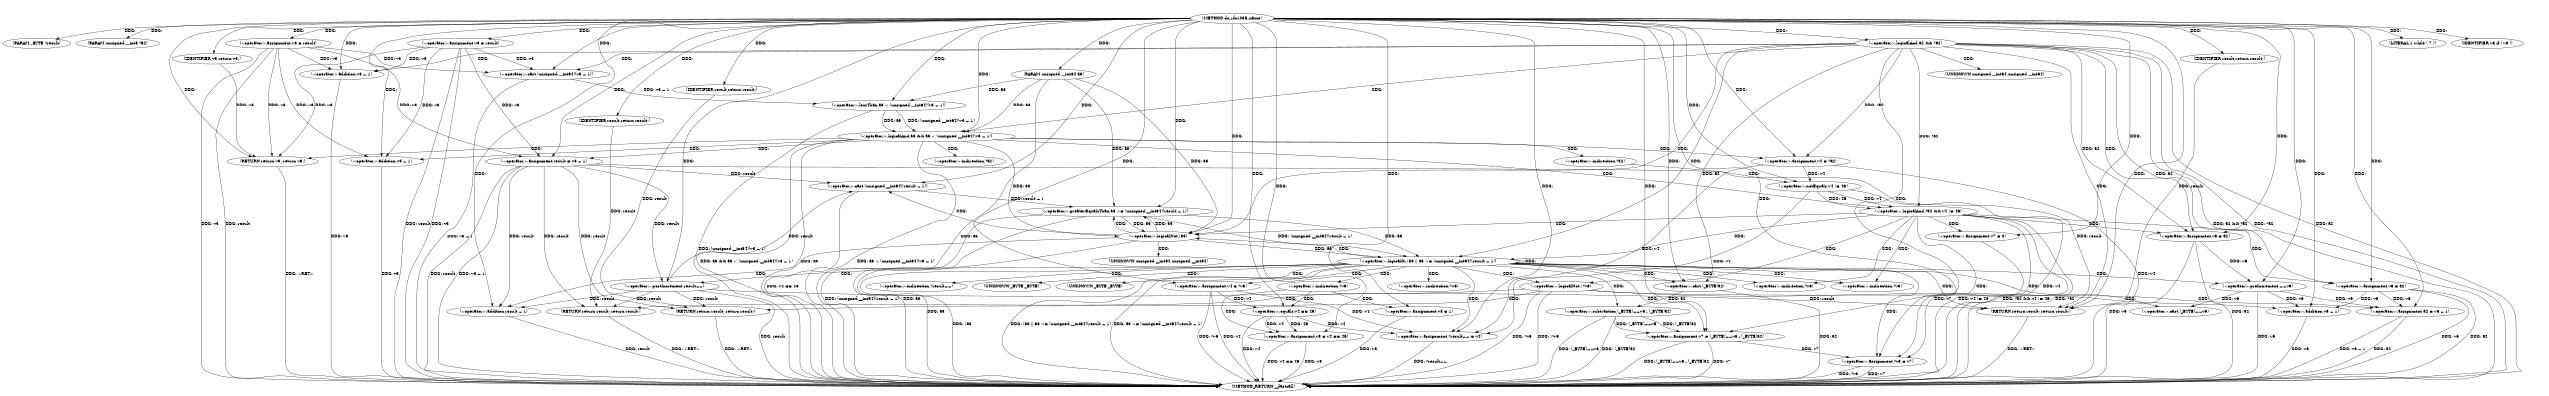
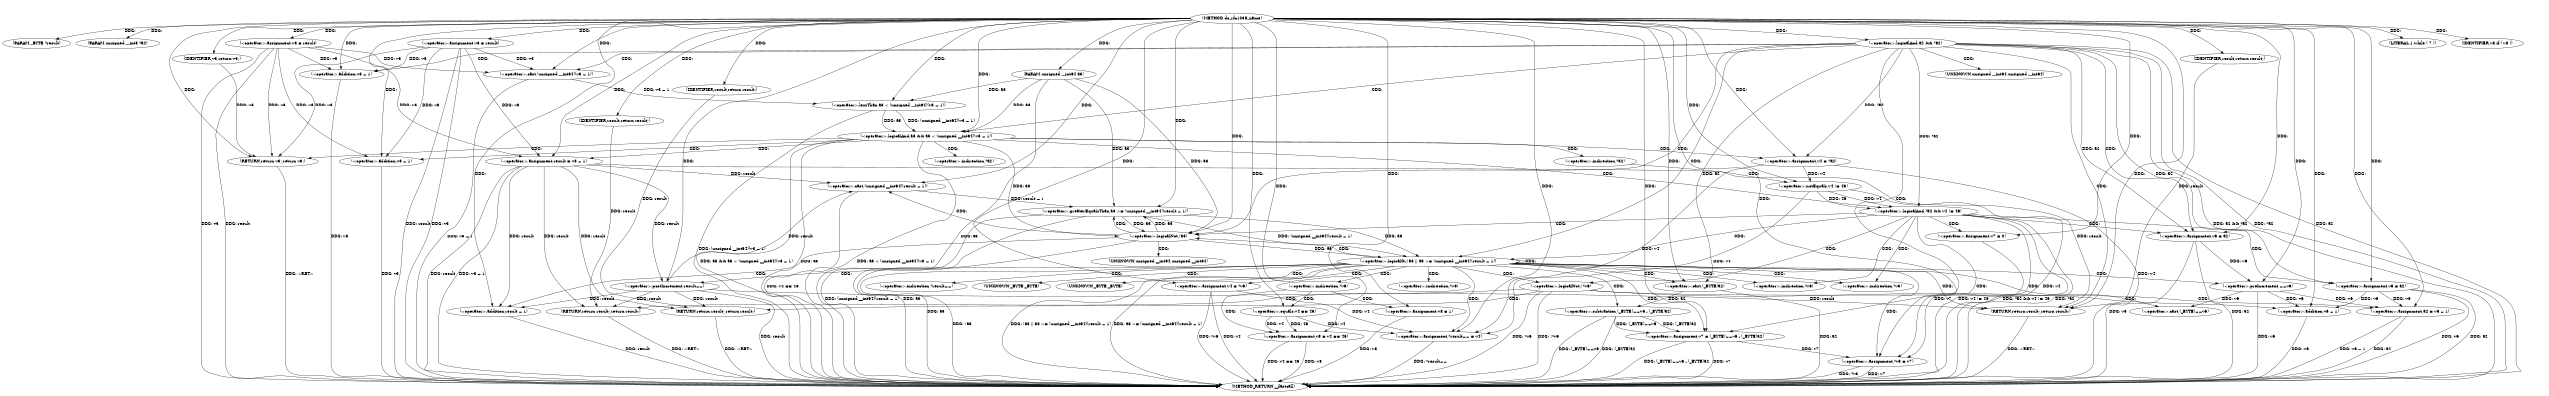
  digraph {
    n1 [label="(METHOD,do_rfc1035_name)"]
    n2 [label="(PARAM,_BYTE *result)"]
    n3 [label="(PARAM,unsigned __int8 *a2)"]
    n4 [label="(PARAM,unsigned __int64 a3)"]
    n5 [label="(<operator>.assignment,v3 = result)"]
    n6 [label="(<operator>.logicalAnd,a2 && *a2)"]
    n7 [label="(LITERAL,1,while ( 7 ))"]
    n8 [label="(<operator>.logicalAnd,a3 && a3 < (unsigned __int64)(v3 + 1))"]
    n9 [label="(<operator>.lessThan,a3 < (unsigned __int64)(v3 + 1))"]
    n10 [label="(<operator>.cast,(unsigned __int64)(v3 + 1))"]
    n11 [label="(<operator>.addition,v3 + 1)"]
    n12 [label="(RETURN,return v3;,return v3;)"]
    n13 [label="(IDENTIFIER,v3,return v3;)"]
    n14 [label="(<operator>.assignment,result = v3 + 1)"]
    n15 [label="(<operator>.addition,v3 + 1)"]
    n16 [label="(<operator>.assignment,v4 = *a2)"]
    n17 [label="(<operator>.notEquals,v4 != 46)"]
    n18 [label="(<operator>.assignment,v6 = a2)"]
    n19 [label="(<operator>.assignment,v7 = 0)"]
    n20 [label="(<operator>.assignment,*v3 = v7)"]
    n21 [label="(IDENTIFIER,result,return result;)"]
    n22 [label="(<operator>.assignment,a2 = v6 + 1)"]
    n23 [label="(<operator>.addition,v6 + 1)"]
    n24 [label="(IDENTIFIER,result,return result;)"]
    n25 [label="(<operator>.assignment,v3 = result)"]
    n26 [label="(<operator>.assignment,v6 = a2)"]
    n27 [label="(<operator>.logicalNot,!a3)"]
    n28 [label="(<operator>.greaterEqualsThan,a3 >= (unsigned __int64)(result + 1))"]
    n29 [label="(<operator>.cast,(unsigned __int64)(result + 1))"]
    n30 [label="(<operator>.addition,result + 1)"]
    n31 [label="(<operator>.assignment,*result++ = v4)"]
    n32 [label="(<operator>.postIncrement,result++)"]
    n33 [label="(<operator>.assignment,v7 = (_BYTE)++v6 - (_BYTE)a2)"]
    n34 [label="(<operator>.preIncrement,++v6)"]
    n35 [label="(<operator>.cast,(_BYTE)a2)"]
    n36 [label="(<operator>.assignment,v4 = *v6)"]
    n37 [label="(<operator>.assignment,v8 = v4 == 46)"]
    n38 [label="(<operator>.equals,v4 == 46)"]
    n39 [label="(<operator>.assignment,v8 = 1)"]
    n40 [label="(IDENTIFIER,v8,if ( v8 ))"]
    n41 [label="(RETURN,return result;,return result;)"]
    n42 [label="(IDENTIFIER,result,return result;)"]
    n43 [label="(METHOD_RETURN,__fastcall)"]
    n44 [label="(<operator>.logicalAnd,*a2 && v4 != 46)"]
    n45 [label="(<operator>.logicalOr,!a3 || a3 >= (unsigned __int64)(result + 1))"]
    n46 [label="(UNKNOWN,unsigned __int64,unsigned __int64)"]
    n47 [label="(<operator>.indirection,*a2)"]
    n48 [label="(<operator>.indirection,*a2)"]
    n49 [label="(RETURN,return result;,return result;)"]
    n50 [label="(RETURN,return result;,return result;)"]
    n51 [label="(UNKNOWN,unsigned __int64,unsigned __int64)"]
    n52 [label="(<operator>.cast,(_BYTE)++v6)"]
    n53 [label="(<operator>.subtraction,(_BYTE)++v6 - (_BYTE)a2)"]
    n54 [label="(<operator>.logicalNot,!*v6)"]
    n55 [label="(<operator>.indirection,*v3)"]
    n56 [label="(<operator>.indirection,*v6)"]
    n57 [label="(<operator>.indirection,*result++)"]
    n58 [label="(UNKNOWN,_BYTE,_BYTE)"]
    n59 [label="(UNKNOWN,_BYTE,_BYTE)"]
    n60 [label="(<operator>.indirection,*v6)"]
    n61 [label="(<operator>.indirection,*v6)"]
    n1 -> n2 [label="DDG: "]
    n1 -> n3 [label="DDG: "]
    n1 -> n4 [label="DDG: "]
    n1 -> n5 [label="DDG: "]
    n1 -> n6 [label="DDG: "]
    n1 -> n7 [label="DDG: "]
    n1 -> n8 [label="DDG: "]
    n1 -> n9 [label="DDG: "]
    n1 -> n10 [label="DDG: "]
    n1 -> n11 [label="DDG: "]
    n1 -> n12 [label="DDG: "]
    n1 -> n13 [label="DDG: "]
    n1 -> n14 [label="DDG: "]
    n1 -> n15 [label="DDG: "]
    n1 -> n16 [label="DDG: "]
    n1 -> n17 [label="DDG: "]
    n1 -> n18 [label="DDG: "]
    n1 -> n19 [label="DDG: "]
    n1 -> n20 [label="DDG: "]
    n1 -> n21 [label="DDG: "]
    n1 -> n22 [label="DDG: "]
    n1 -> n23 [label="DDG: "]
    n1 -> n24 [label="DDG: "]
    n1 -> n25 [label="DDG: "]
    n1 -> n26 [label="DDG: "]
    n1 -> n27 [label="DDG: "]
    n1 -> n28 [label="DDG: "]
    n1 -> n29 [label="DDG: "]
    n1 -> n30 [label="DDG: "]
    n1 -> n31 [label="DDG: "]
    n1 -> n32 [label="DDG: "]
    n1 -> n33 [label="DDG: "]
    n1 -> n34 [label="DDG: "]
    n1 -> n35 [label="DDG: "]
    n1 -> n36 [label="DDG: "]
    n1 -> n37 [label="DDG: "]
    n1 -> n38 [label="DDG: "]
    n1 -> n39 [label="DDG: "]
    n1 -> n40 [label="DDG: "]
    n1 -> n41 [label="DDG: "]
    n1 -> n42 [label="DDG: "]
    n4 -> n8 [label="DDG: a3"]
    n4 -> n9 [label="DDG: a3"]
    n4 -> n27 [label="DDG: a3"]
    n4 -> n28 [label="DDG: a3"]
    n4 -> n43 [label="DDG: a3"]
    n5 -> n10 [label="DDG: v3"]
    n5 -> n11 [label="DDG: v3"]
    n5 -> n12 [label="DDG: v3"]
    n5 -> n14 [label="DDG: v3"]
    n5 -> n15 [label="DDG: v3"]
    n5 -> n43 [label="DDG: v3"]
    n5 -> n43 [label="DDG: result"]
    n6 -> n8 [label="CDG: "]
    n6 -> n10 [label="CDG: "]
    n6 -> n11 [label="CDG: "]
    n6 -> n16 [label="DDG: *a2"]
    n6 -> n18 [label="DDG: a2"]
    n6 -> n26 [label="DDG: a2"]
    n6 -> n26 [label="CDG: "]
    n6 -> n27 [label="CDG: "]
    n6 -> n33 [label="CDG: "]
    n6 -> n35 [label="DDG: a2"]
    n6 -> n41 [label="CDG: "]
    n6 -> n43 [label="DDG: a2 && *a2"]
    n6 -> n43 [label="DDG: *a2"]
    n6 -> n43 [label="DDG: a2"]
    n6 -> n44 [label="DDG: *a2"]
    n6 -> n45 [label="CDG: "]
    n6 -> n46 [label="CDG: "]
    n8 -> n12 [label="CDG: "]
    n8 -> n14 [label="CDG: "]
    n8 -> n15 [label="CDG: "]
    n8 -> n16 [label="CDG: "]
    n8 -> n27 [label="DDG: a3"]
    n8 -> n43 [label="DDG: a3"]
    n8 -> n43 [label="DDG: a3 < (unsigned __int64)(v3 + 1)"]
    n8 -> n43 [label="DDG: a3 && a3 < (unsigned __int64)(v3 + 1)"]
    n8 -> n44 [label="CDG: "]
    n8 -> n47 [label="CDG: "]
    n8 -> n48 [label="CDG: "]
    n9 -> n8 [label="DDG: a3"]
    n9 -> n8 [label="DDG: (unsigned __int64)(v3 + 1)"]
    n9 -> n43 [label="DDG: (unsigned __int64)(v3 + 1)"]
    n10 -> n9 [label="DDG: v3 + 1"]
    n10 -> n43 [label="DDG: v3 + 1"]
    n11 -> n43 [label="DDG: v3"]
    n12 -> n43 [label="DDG: <RET>"]
    n13 -> n12 [label="DDG: v3"]
    n14 -> n29 [label="DDG: result"]
    n14 -> n30 [label="DDG: result"]
    n14 -> n32 [label="DDG: result"]
    n14 -> n41 [label="DDG: result"]
    n14 -> n43 [label="DDG: v3 + 1"]
    n14 -> n43 [label="DDG: result"]
    n14 -> n49 [label="DDG: result"]
    n14 -> n50 [label="DDG: result"]
    n15 -> n43 [label="DDG: v3"]
    n16 -> n17 [label="DDG: v4"]
    n16 -> n31 [label="DDG: v4"]
    n16 -> n43 [label="DDG: v4"]
    n17 -> n31 [label="DDG: v4"]
    n17 -> n43 [label="DDG: v4"]
    n17 -> n44 [label="DDG: v4"]
    n17 -> n44 [label="DDG: 46"]
    n18 -> n22 [label="DDG: v6"]
    n18 -> n23 [label="DDG: v6"]
    n18 -> n43 [label="DDG: v6"]
    n18 -> n43 [label="DDG: a2"]
    n19 -> n20 [label="DDG: v7"]
    n20 -> n43 [label="DDG: v7"]
    n20 -> n43 [label="DDG: *v3"]
    n21 -> n49 [label="DDG: result"]
    n22 -> n43 [label="DDG: v6 + 1"]
    n22 -> n43 [label="DDG: a2"]
    n23 -> n43 [label="DDG: v6"]
    n24 -> n50 [label="DDG: result"]
    n25 -> n10 [label="DDG: v3"]
    n25 -> n11 [label="DDG: v3"]
    n25 -> n12 [label="DDG: v3"]
    n25 -> n14 [label="DDG: v3"]
    n25 -> n15 [label="DDG: v3"]
    n25 -> n43 [label="DDG: result"]
    n25 -> n43 [label="DDG: v3"]
    n26 -> n34 [label="DDG: v6"]
    n26 -> n43 [label="DDG: v6"]
    n26 -> n43 [label="DDG: a2"]
    n27 -> n28 [label="DDG: a3"]
    n27 -> n28 [label="CDG: "]
    n27 -> n29 [label="CDG: "]
    n27 -> n30 [label="CDG: "]
    n27 -> n43 [label="DDG: a3"]
    n27 -> n45 [label="DDG: a3"]
    n27 -> n51 [label="CDG: "]
    n28 -> n27 [label="DDG: a3"]
    n28 -> n43 [label="DDG: (unsigned __int64)(result + 1)"]
    n28 -> n43 [label="DDG: a3"]
    n28 -> n45 [label="DDG: a3"]
    n28 -> n45 [label="DDG: (unsigned __int64)(result + 1)"]
    n29 -> n28 [label="DDG: result + 1"]
    n29 -> n43 [label="DDG: v4 == 46"]
    n30 -> n43 [label="DDG: result"]
    n31 -> n43 [label="DDG: *result++"]
    n32 -> n29 [label="DDG: result"]
    n32 -> n30 [label="DDG: result"]
    n32 -> n41 [label="DDG: result"]
    n32 -> n43 [label="DDG: result"]
    n32 -> n49 [label="DDG: result"]
    n32 -> n50 [label="DDG: result"]
    n33 -> n20 [label="DDG: v7"]
    n33 -> n43 [label="DDG: v7"]
    n33 -> n43 [label="DDG: (_BYTE)++v6 - (_BYTE)a2"]
    n34 -> n22 [label="DDG: v6"]
    n34 -> n23 [label="DDG: v6"]
    n34 -> n43 [label="DDG: v6"]
    n34 -> n52 [label="DDG: v6"]
    n35 -> n43 [label="DDG: a2"]
    n35 -> n53 [label="DDG: a2"]
    n36 -> n31 [label="DDG: v4"]
-   n36 -> n38 [label="DDG: v4"]
    n36 -> n43 [label="DDG: v4"]
    n36 -> n43 [label="DDG: *v6"]
    n37 -> n43 [label="DDG: v4 == 46"]
    n37 -> n43 [label="DDG: v8"]
    n38 -> n31 [label="DDG: v4"]
    n38 -> n37 [label="DDG: v4"]
    n38 -> n37 [label="DDG: 46"]
-   n38 -> n43 [label="DDG: v4"]
    n39 -> n43 [label="DDG: v8"]
    n41 -> n43 [label="DDG: <RET>"]
    n42 -> n41 [label="DDG: result"]
    n44 -> n18 [label="CDG: "]
    n44 -> n19 [label="CDG: "]
    n44 -> n20 [label="CDG: "]
    n44 -> n26 [label="CDG: "]
    n44 -> n27 [label="CDG: "]
    n44 -> n43 [label="DDG: v4 != 46"]
    n44 -> n43 [label="DDG: *a2 && v4 != 46"]
    n44 -> n43 [label="DDG: *a2"]
    n44 -> n45 [label="CDG: "]
    n44 -> n54 [label="CDG: "]
    n44 -> n55 [label="CDG: "]
    n44 -> n56 [label="CDG: "]
    n45 -> n20 [label="CDG: "]
    n45 -> n27 [label="CDG: "]
    n45 -> n31 [label="CDG: "]
    n45 -> n32 [label="CDG: "]
    n45 -> n33 [label="CDG: "]
    n45 -> n34 [label="CDG: "]
    n45 -> n35 [label="CDG: "]
    n45 -> n36 [label="CDG: "]
    n45 -> n41 [label="CDG: "]
    n45 -> n43 [label="DDG: a3 >= (unsigned __int64)(result + 1)"]
    n45 -> n43 [label="DDG: !a3"]
    n45 -> n43 [label="DDG: !a3 || a3 >= (unsigned __int64)(result + 1)"]
    n45 -> n45 [label="CDG: "]
    n45 -> n52 [label="CDG: "]
    n45 -> n53 [label="CDG: "]
    n45 -> n54 [label="CDG: "]
    n45 -> n55 [label="CDG: "]
    n45 -> n56 [label="CDG: "]
    n45 -> n57 [label="CDG: "]
    n45 -> n58 [label="CDG: "]
    n45 -> n59 [label="CDG: "]
    n45 -> n60 [label="CDG: "]
    n45 -> n61 [label="CDG: "]
    n48 -> n17 [label="CDG: "]
    n49 -> n43 [label="DDG: <RET>"]
    n50 -> n43 [label="DDG: <RET>"]
    n53 -> n33 [label="DDG: (_BYTE)++v6"]
    n53 -> n33 [label="DDG: (_BYTE)a2"]
    n53 -> n43 [label="DDG: (_BYTE)a2"]
    n53 -> n43 [label="DDG: (_BYTE)++v6"]
    n54 -> n22 [label="CDG: "]
    n54 -> n23 [label="CDG: "]
    n54 -> n43 [label="DDG: *v6"]
    n54 -> n43 [label="DDG: !*v6"]
    n54 -> n49 [label="CDG: "]
    n54 -> n50 [label="CDG: "]
    n61 -> n37 [label="CDG: "]
    n61 -> n38 [label="CDG: "]
    n61 -> n39 [label="CDG: "]
  }
